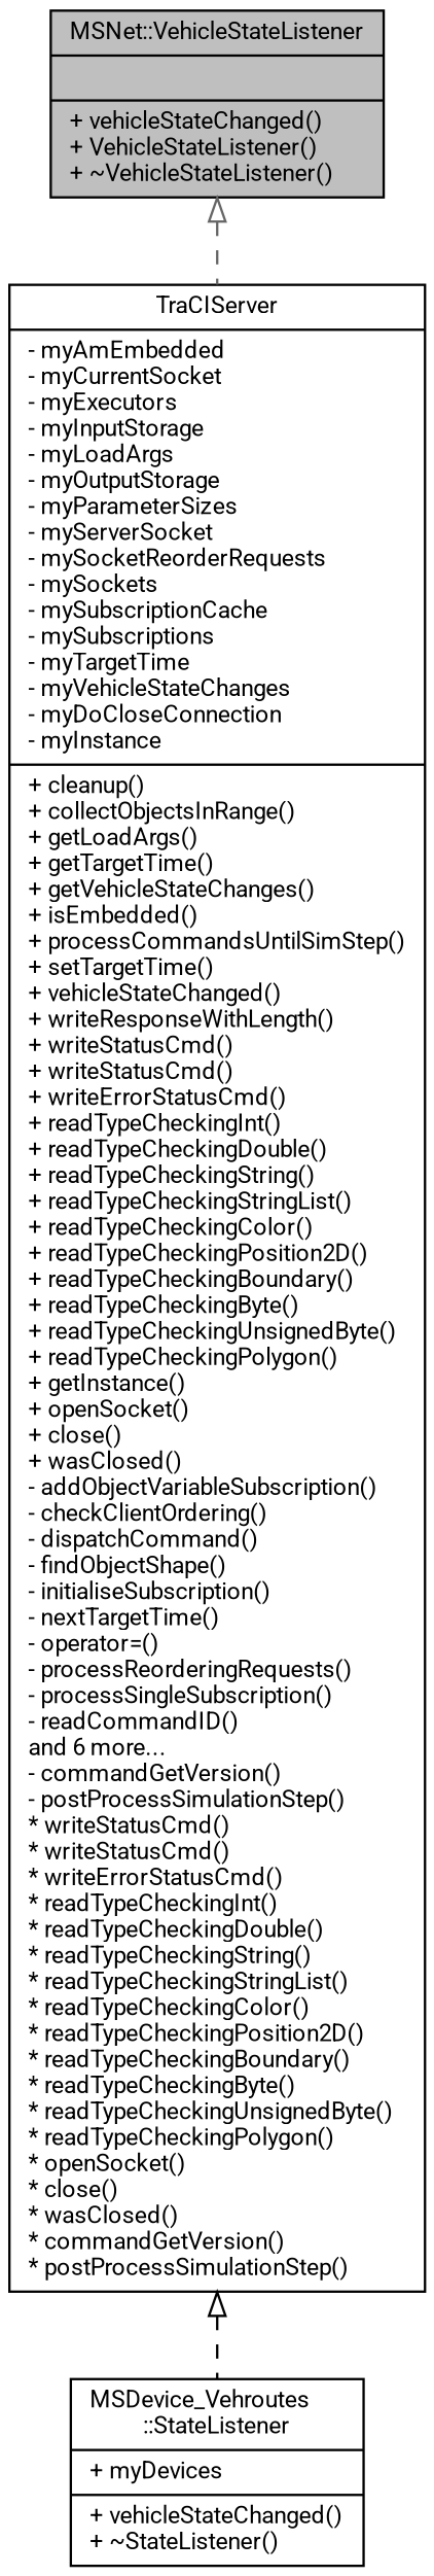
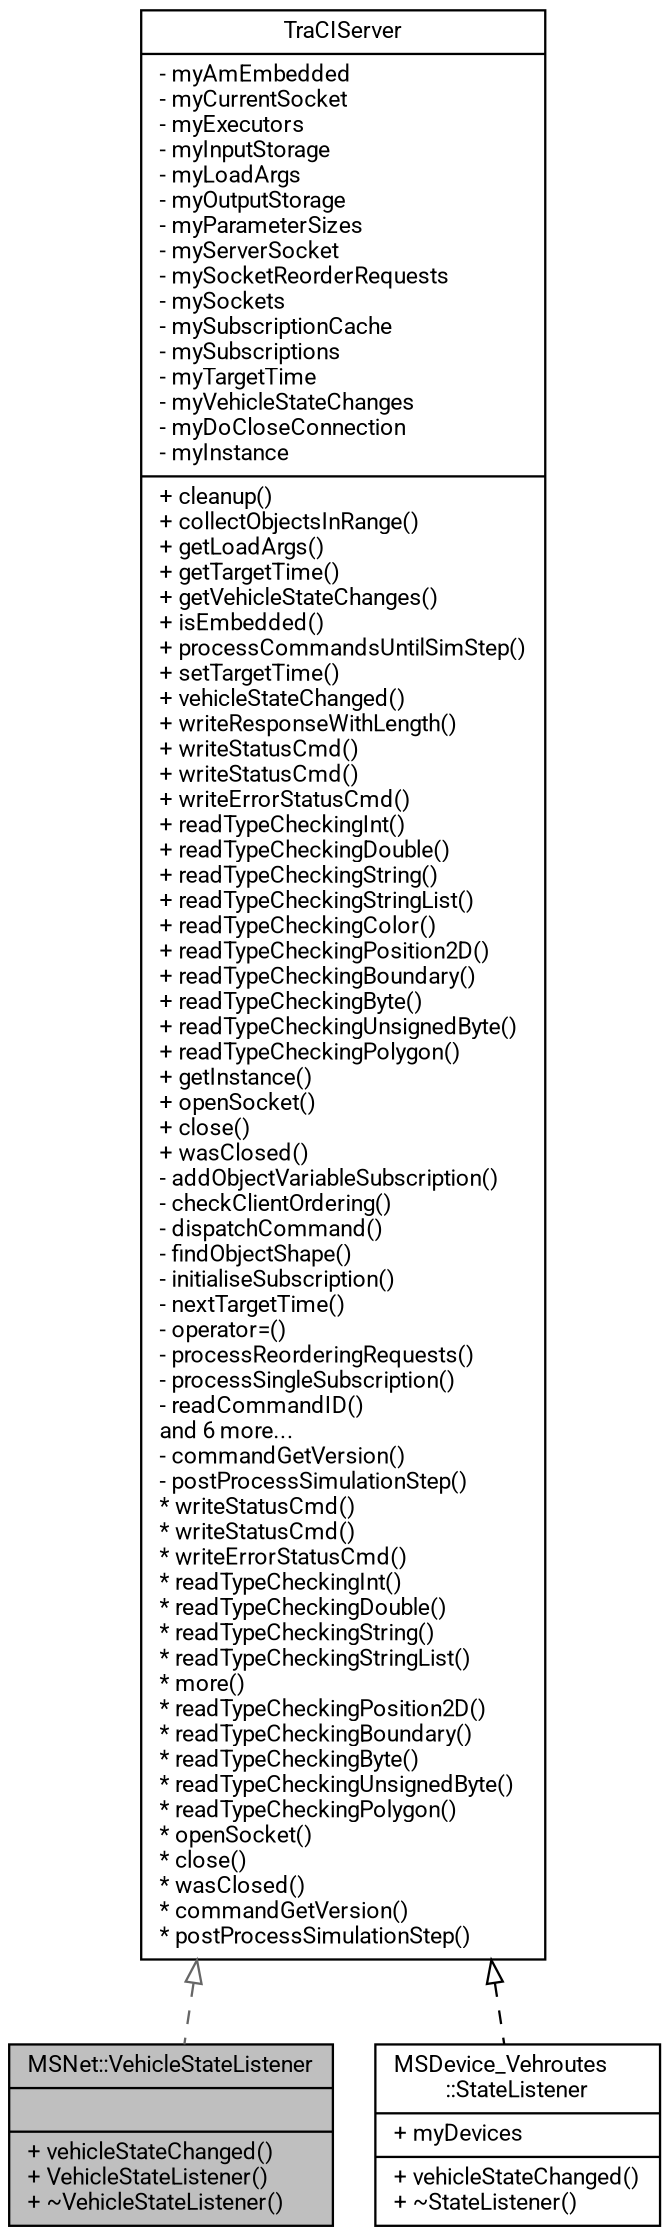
  digraph {
    fontname=Roboto
    node [color=black fillcolor=white fontname=Roboto fontsize=10 shape=record style=filled]
    edge [arrowtail=onormal dir=back fontname=Roboto fontsize=10 labelfontname=Helvetica labelfontsize=10 style=dashed]
    n1 [fillcolor=grey75 fontcolor=black height=0.2 label="{MSNet::VehicleStateListener\n||+ vehicleStateChanged()\l+ VehicleStateListener()\l+ ~VehicleStateListener()\l}" width=0.4]
-   n2 [height=0.2 label="{TraCIServer\n|- myAmEmbedded\l- myCurrentSocket\l- myExecutors\l- myInputStorage\l- myLoadArgs\l- myOutputStorage\l- myParameterSizes\l- myServerSocket\l- mySocketReorderRequests\l- mySockets\l- mySubscriptionCache\l- mySubscriptions\l- myTargetTime\l- myVehicleStateChanges\l- myDoCloseConnection\l- myInstance\l|+ cleanup()\l+ collectObjectsInRange()\l+ getLoadArgs()\l+ getTargetTime()\l+ getVehicleStateChanges()\l+ isEmbedded()\l+ processCommandsUntilSimStep()\l+ setTargetTime()\l+ vehicleStateChanged()\l+ writeResponseWithLength()\l+ writeStatusCmd()\l+ writeStatusCmd()\l+ writeErrorStatusCmd()\l+ readTypeCheckingInt()\l+ readTypeCheckingDouble()\l+ readTypeCheckingString()\l+ readTypeCheckingStringList()\l+ readTypeCheckingColor()\l+ readTypeCheckingPosition2D()\l+ readTypeCheckingBoundary()\l+ readTypeCheckingByte()\l+ readTypeCheckingUnsignedByte()\l+ readTypeCheckingPolygon()\l+ getInstance()\l+ openSocket()\l+ close()\l+ wasClosed()\l- addObjectVariableSubscription()\l- checkClientOrdering()\l- dispatchCommand()\l- findObjectShape()\l- initialiseSubscription()\l- nextTargetTime()\l- operator=()\l- processReorderingRequests()\l- processSingleSubscription()\l- readCommandID()\land 6 more...\l- commandGetVersion()\l- postProcessSimulationStep()\l* writeStatusCmd()\l* writeStatusCmd()\l* writeErrorStatusCmd()\l* readTypeCheckingInt()\l* readTypeCheckingDouble()\l* readTypeCheckingString()\l* readTypeCheckingStringList()\l* readTypeCheckingColor()\l* readTypeCheckingPosition2D()\l* readTypeCheckingBoundary()\l* readTypeCheckingByte()\l* readTypeCheckingUnsignedByte()\l* readTypeCheckingPolygon()\l* openSocket()\l* close()\l* wasClosed()\l* commandGetVersion()\l* postProcessSimulationStep()\l}" width=0.4]
+   n2 [height=0.2 label="{TraCIServer\n|- myAmEmbedded\l- myCurrentSocket\l- myExecutors\l- myInputStorage\l- myLoadArgs\l- myOutputStorage\l- myParameterSizes\l- myServerSocket\l- mySocketReorderRequests\l- mySockets\l- mySubscriptionCache\l- mySubscriptions\l- myTargetTime\l- myVehicleStateChanges\l- myDoCloseConnection\l- myInstance\l|+ cleanup()\l+ collectObjectsInRange()\l+ getLoadArgs()\l+ getTargetTime()\l+ getVehicleStateChanges()\l+ isEmbedded()\l+ processCommandsUntilSimStep()\l+ setTargetTime()\l+ vehicleStateChanged()\l+ writeResponseWithLength()\l+ writeStatusCmd()\l+ writeStatusCmd()\l+ writeErrorStatusCmd()\l+ readTypeCheckingInt()\l+ readTypeCheckingDouble()\l+ readTypeCheckingString()\l+ readTypeCheckingStringList()\l+ readTypeCheckingColor()\l+ readTypeCheckingPosition2D()\l+ readTypeCheckingBoundary()\l+ readTypeCheckingByte()\l+ readTypeCheckingUnsignedByte()\l+ readTypeCheckingPolygon()\l+ getInstance()\l+ openSocket()\l+ close()\l+ wasClosed()\l- addObjectVariableSubscription()\l- checkClientOrdering()\l- dispatchCommand()\l- findObjectShape()\l- initialiseSubscription()\l- nextTargetTime()\l- operator=()\l- processReorderingRequests()\l- processSingleSubscription()\l- readCommandID()\land 6 more...\l- commandGetVersion()\l- postProcessSimulationStep()\l* writeStatusCmd()\l* writeStatusCmd()\l* writeErrorStatusCmd()\l* readTypeCheckingInt()\l* readTypeCheckingDouble()\l* readTypeCheckingString()\l* readTypeCheckingStringList()\l* more()\l* readTypeCheckingPosition2D()\l* readTypeCheckingBoundary()\l* readTypeCheckingByte()\l* readTypeCheckingUnsignedByte()\l* readTypeCheckingPolygon()\l* openSocket()\l* close()\l* wasClosed()\l* commandGetVersion()\l* postProcessSimulationStep()\l}" width=0.4]
    n3 [height=0.2 label="{MSDevice_Vehroutes\l::StateListener\n|+ myDevices\l|+ vehicleStateChanged()\l+ ~StateListener()\l}" width=0.4]
-   n1 -> n2 [color=gray40]
+   n2 -> n1 [color=gray40]
    n2 -> n3 [color=black]
  }
